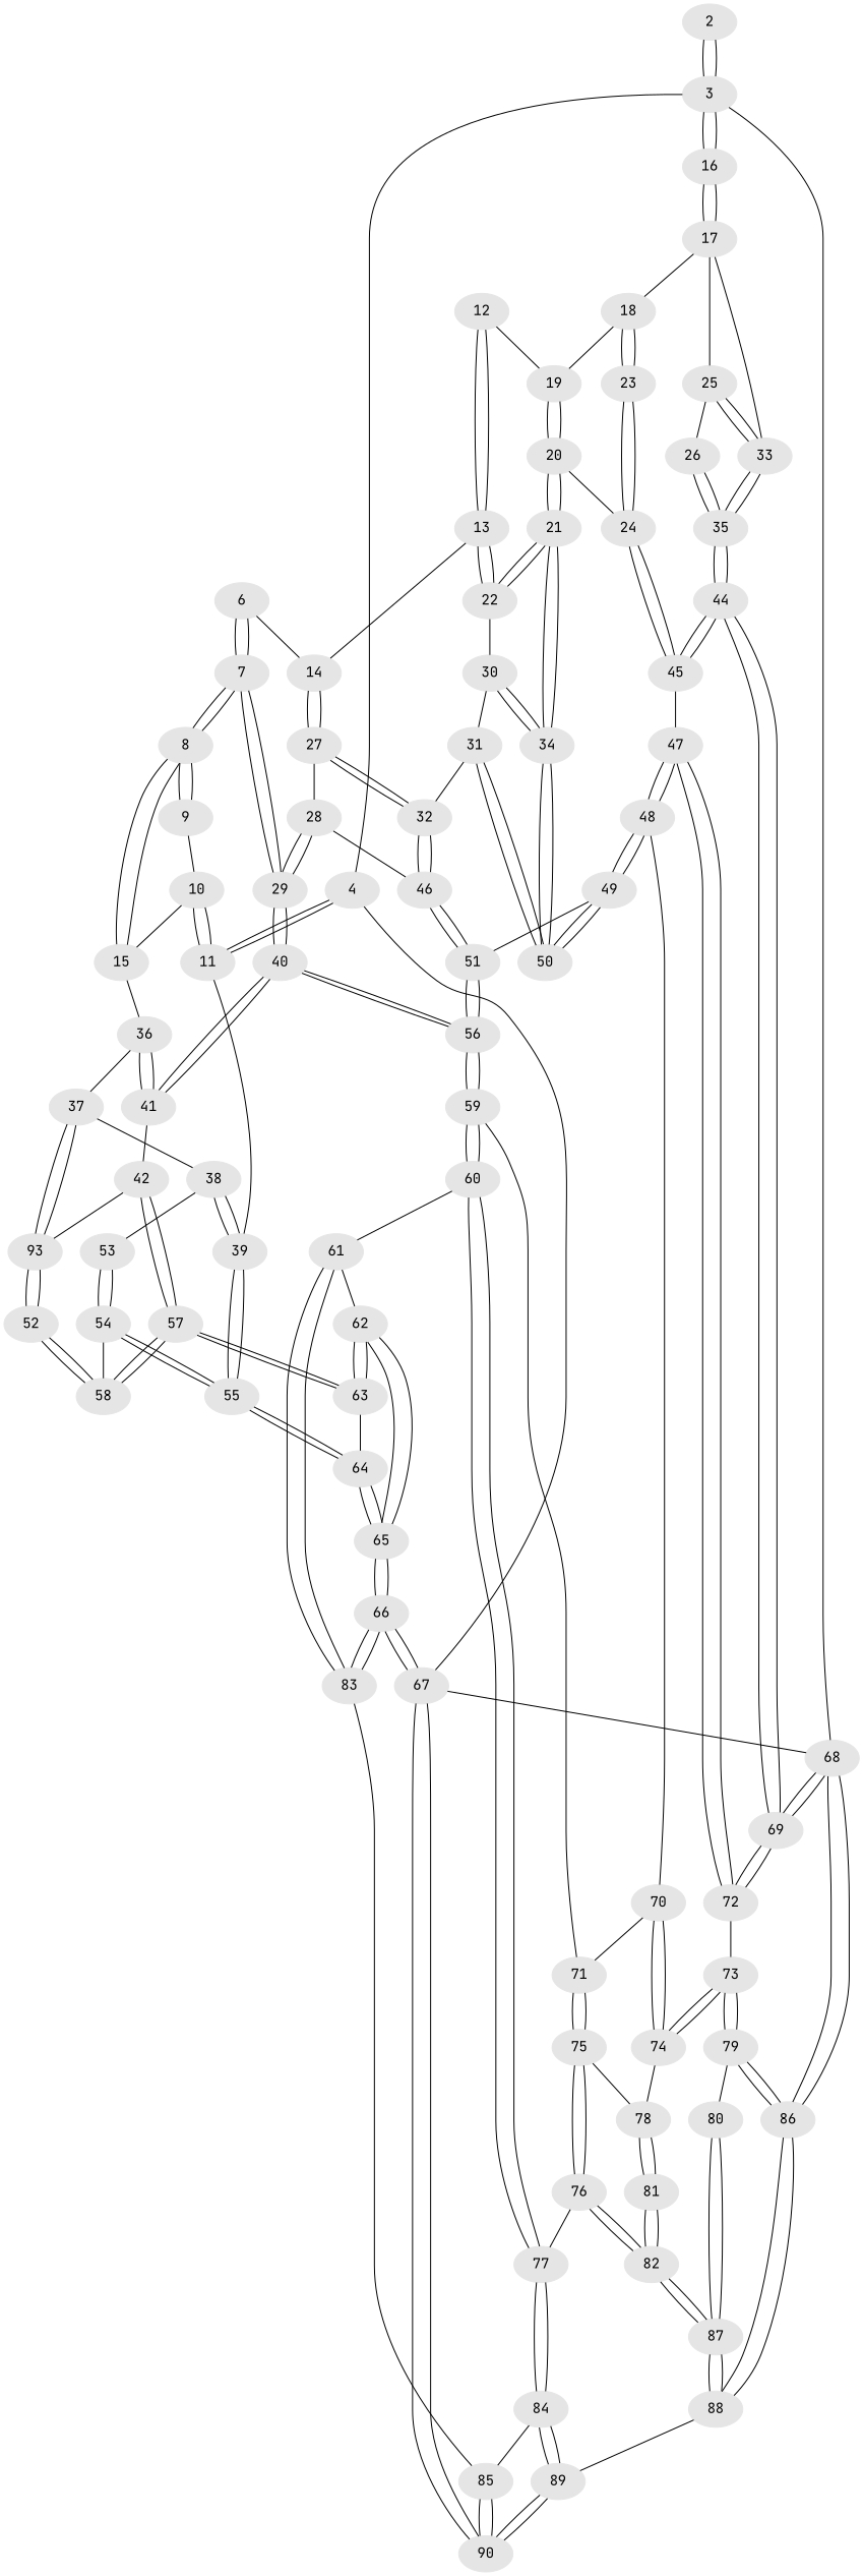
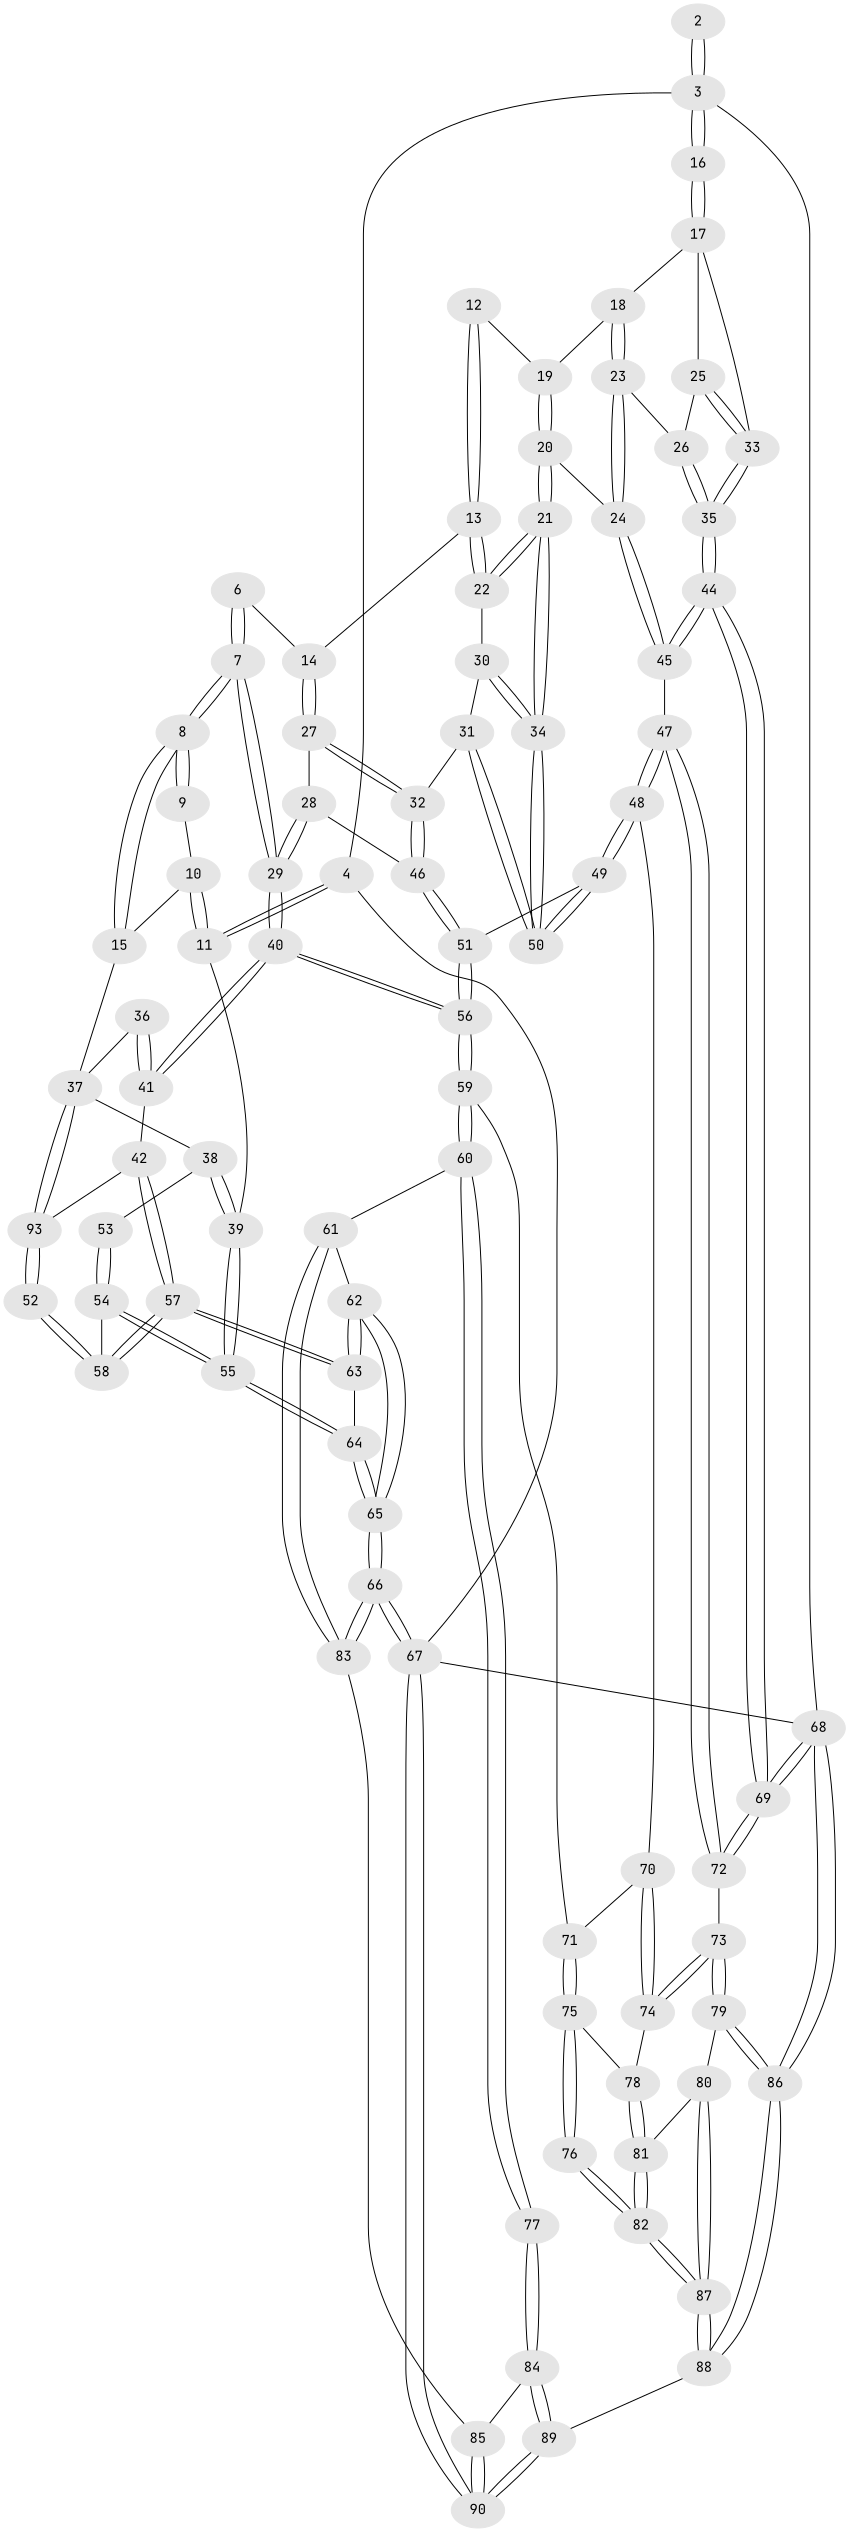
  graph {
    fontname="JetBrains Mono"
    node [color=gray90 fontname="JetBrains Mono" style=filled]
    edge [fontname="JetBrains Mono"]
    2
    3
    6
    7
    14
    4
    16
    68
    12
    13
    19
    11
    67
    17
    69
    86
    39
    90
    9
    10
    8
    29
    27
    15
    40
    36
    55
    22
    20
    30
    28
    32
    37
    41
    33
    18
    25
    35
    23
    26
    24
    21
    34
    45
    50
    31
    47
    44
    46
    51
    56
    38
    n53 [label=93]
    42
    53
    52
    54
    64
    59
    57
    58
    63
    72
    48
    49
    70
    73
    71
    74
    65
    60
    61
    77
    75
    62
    83
    84
    85
    66
    88
    78
    76
    79
    80
    81
    82
    87
    89
    2 -- 3
    2 -- 3
    3 -- 4
    3 -- 16
    3 -- 16
    3 -- 68
    6 -- 7
    6 -- 7
    6 -- 14
    7 -- 8
    7 -- 8
    7 -- 29
    7 -- 29
    14 -- 27
    14 -- 27
    4 -- 11
    4 -- 11
    4 -- 67
    16 -- 17
    16 -- 17
    68 -- 69
    68 -- 69
    68 -- 86
    68 -- 86
    12 -- 13
    12 -- 13
    12 -- 19
    13 -- 14
    13 -- 22
    13 -- 22
    19 -- 20
    19 -- 20
    11 -- 39
    67 -- 68
    67 -- 90
    67 -- 90
    17 -- 33
    17 -- 18
    17 -- 25
    69 -- 72
    69 -- 72
    86 -- 88
    86 -- 88
    39 -- 55
    39 -- 55
    9 -- 10
    10 -- 11
    10 -- 11
    10 -- 15
    8 -- 9
    8 -- 9
    8 -- 15
    8 -- 15
    29 -- 40
    29 -- 40
    27 -- 28
    27 -- 32
    27 -- 32
-   15 -- 36
+   15 -- 37
    40 -- 41
    40 -- 41
    40 -- 56
    40 -- 56
    36 -- 37
    36 -- 41
    36 -- 41
    55 -- 64
    55 -- 64
    22 -- 30
    20 -- 24
    20 -- 21
    20 -- 21
    30 -- 34
    30 -- 34
    30 -- 31
    28 -- 29
    28 -- 29
    28 -- 46
    32 -- 46
    32 -- 46
    37 -- 38
    37 -- n53
    37 -- n53
    41 -- 42
    33 -- 35
    33 -- 35
    18 -- 19
    18 -- 23
    18 -- 23
    25 -- 33
    25 -- 33
    25 -- 26
    35 -- 44
    35 -- 44
+   23 -- 26
    23 -- 24
    23 -- 24
    26 -- 35
    26 -- 35
    24 -- 45
    24 -- 45
    21 -- 22
    21 -- 22
    21 -- 34
    21 -- 34
    34 -- 50
    34 -- 50
    45 -- 47
    31 -- 32
    31 -- 50
    31 -- 50
    47 -- 72
    47 -- 72
    47 -- 48
    47 -- 48
    44 -- 69
    44 -- 69
    44 -- 45
    44 -- 45
    46 -- 51
    46 -- 51
    51 -- 56
    51 -- 56
    56 -- 59
    56 -- 59
    38 -- 39
    38 -- 39
    38 -- 53
    n53 -- 52
    n53 -- 52
    42 -- n53
    42 -- 57
    42 -- 57
    53 -- 54
    53 -- 54
    52 -- 58
    52 -- 58
    54 -- 55
    54 -- 55
    54 -- 58
    64 -- 65
    64 -- 65
    59 -- 71
    59 -- 60
    59 -- 60
    57 -- 58
    57 -- 58
    57 -- 63
    57 -- 63
    63 -- 64
    72 -- 73
    48 -- 49
    48 -- 49
    48 -- 70
    49 -- 50
    49 -- 50
    49 -- 51
    70 -- 71
    70 -- 74
    70 -- 74
    73 -- 74
    73 -- 74
    73 -- 79
    73 -- 79
    71 -- 75
    71 -- 75
    74 -- 78
    65 -- 66
    65 -- 66
    60 -- 61
    60 -- 77
    60 -- 77
    61 -- 62
    61 -- 83
    61 -- 83
    77 -- 84
    77 -- 84
    75 -- 78
    75 -- 76
    75 -- 76
    62 -- 63
    62 -- 63
    62 -- 65
    62 -- 65
    83 -- 85
    84 -- 85
    84 -- 89
    84 -- 89
    85 -- 90
    85 -- 90
    66 -- 67
    66 -- 67
    66 -- 83
    66 -- 83
    88 -- 89
    78 -- 81
    78 -- 81
-   76 -- 77
    76 -- 82
    76 -- 82
    79 -- 86
    79 -- 86
    79 -- 80
+   80 -- 81
    80 -- 87
    80 -- 87
    81 -- 82
    81 -- 82
    82 -- 87
    82 -- 87
    87 -- 88
    87 -- 88
    89 -- 90
    89 -- 90
  }
